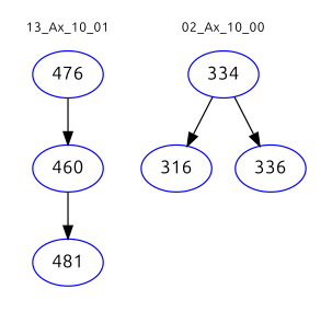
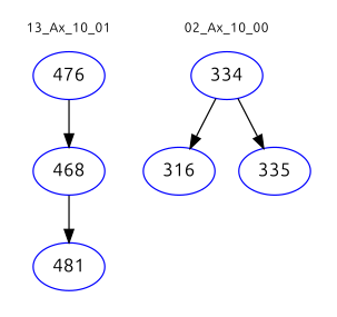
  digraph {
    fontname=Ubuntu
    node [color=blue fontname=Ubuntu]
    edge [color=black fontname=Ubuntu]
-   n1 [label=460]
+   n1 [label=468]
    n2 [label=481]
    n3 [label=476]
    n4 [label=334]
    n5 [label=316]
-   n6 [label=336]
+   n6 [label=335]
    subgraph cluster_1 {
      color=white
      fontsize=10
      label="13_Ax_10_01"
      n1
      n2
      n3
    }
    subgraph cluster_2 {
      color=white
      fontsize=10
      label="02_Ax_10_00"
      n4
      n5
      n6
    }
    n1 -> n2
    n3 -> n1
    n4 -> n5
    n4 -> n6
  }
